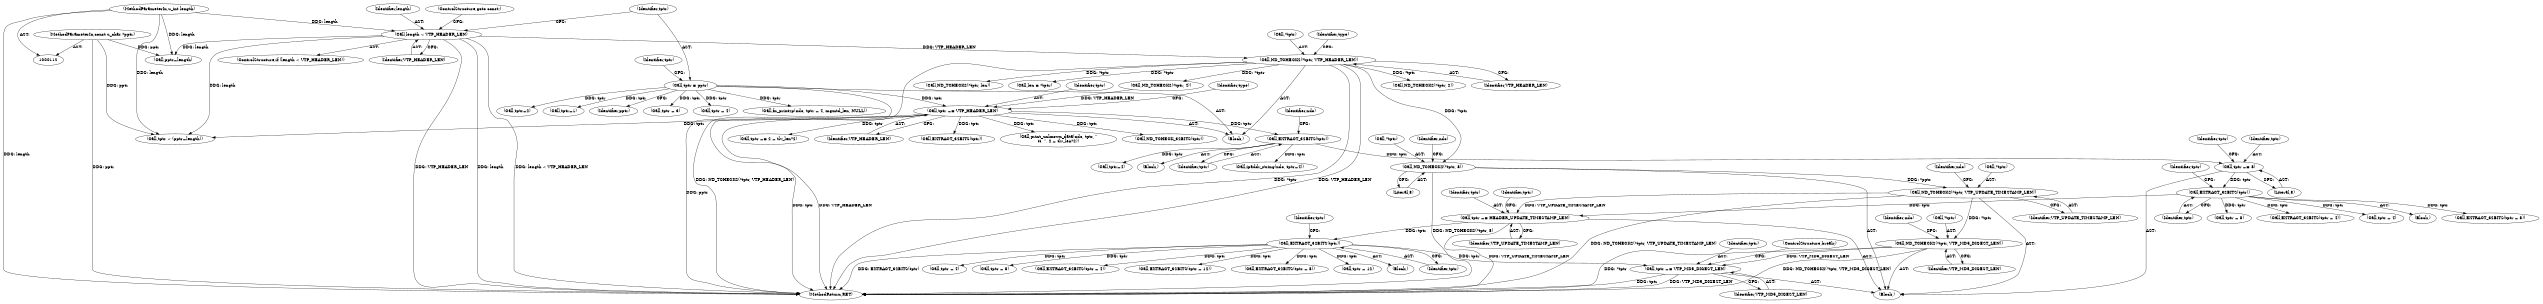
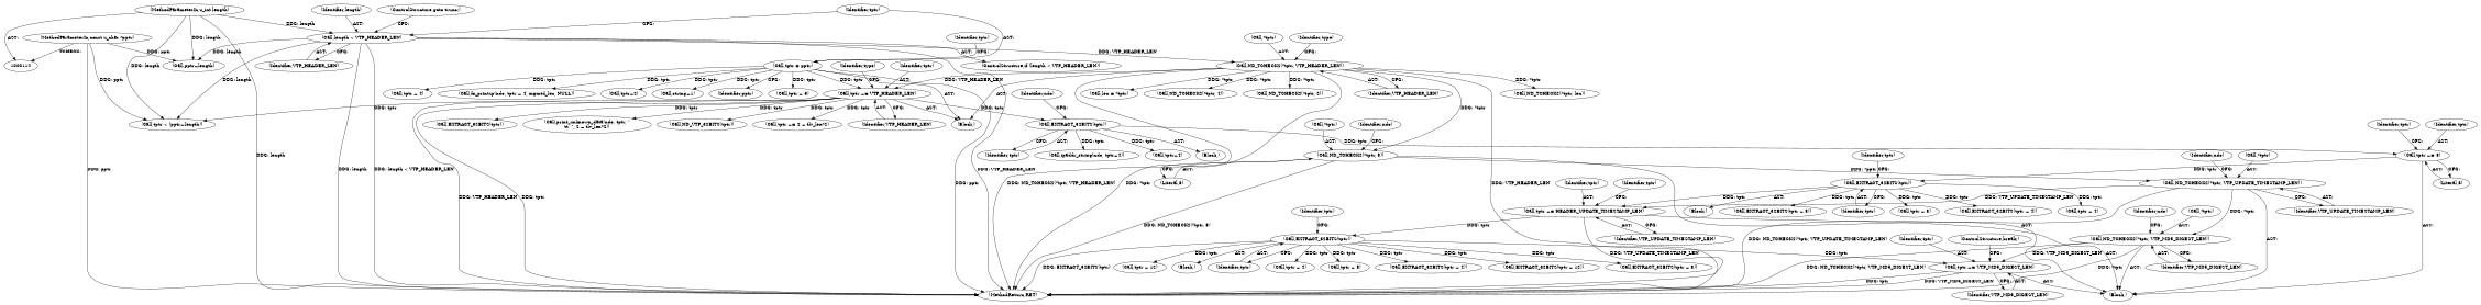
  digraph {
    n1 [label="(Call,tptr += VTP_MD5_DIGEST_LEN)"]
    n2 [label="(MethodReturn,RET)"]
    n3 [label="(Identifier,VTP_MD5_DIGEST_LEN)"]
    n4 [label="(Block,)"]
    n5 [label="(Call,ND_TCHECK2(*tptr, VTP_MD5_DIGEST_LEN))"]
    n6 [label="(Identifier,VTP_MD5_DIGEST_LEN)"]
    n7 [label="(Call,ND_TCHECK2(*tptr, VTP_UPDATE_TIMESTAMP_LEN))"]
    n8 [label="(Call,tptr += HEADER_UPDATE_TIMESTAMP_LEN)"]
    n9 [label="(Identifier,VTP_UPDATE_TIMESTAMP_LEN)"]
    n10 [label="(Call,EXTRACT_32BITS(tptr))"]
    n11 [label="(Identifier,VTP_UPDATE_TIMESTAMP_LEN)"]
    n12 [label="(Call,ND_TCHECK2(*tptr, 8))"]
    n13 [label="(Literal,8)"]
    n14 [label="(Call,ND_TCHECK2(*tptr, VTP_HEADER_LEN))"]
    n15 [label="(Call,tptr += VTP_HEADER_LEN)"]
    n16 [label="(Call,ND_TCHECK2(*tptr, 2))"]
    n17 [label="(Identifier,VTP_HEADER_LEN)"]
    n18 [label="(Call,ND_TCHECK2(*tptr, len))"]
    n19 [label="(Call,len = *tptr)"]
    n20 [label="(Block,)"]
    n21 [label="(Call,ND_TCHECK2(*tptr, 4))"]
    n22 [label="(Call,tptr < (pptr+length))"]
    n23 [label="(Call,EXTRACT_32BITS(tptr))"]
    n24 [label="(Call,EXTRACT_32BITS(tptr))"]
    n25 [label="(Call,print_unknown_data(ndo, tptr, \"\n\t\t  \", 2 + tlv_len*2))"]
-   n26 [label="(Call,ND_TCHECK_32BITS(tptr))"]
+   n26 [label="(Call,ND_VTP_32BITS(tptr))"]
    n27 [label="(Call,tptr += 2 + tlv_len*2)"]
    n28 [label="(Identifier,VTP_HEADER_LEN)"]
    n29 [label="(Call,length < VTP_HEADER_LEN)"]
    n30 [label="(ControlStructure,if (length < VTP_HEADER_LEN))"]
    n31 [label="(Identifier,VTP_HEADER_LEN)"]
    n32 [label="(Call,pptr+length)"]
    n33 [label="(MethodParameterIn,u_int length)"]
    1000112
    n35 [label="(Call,tptr + 8)"]
    n36 [label="(Identifier,tptr)"]
    n37 [label="(Call,EXTRACT_32BITS(tptr + 4))"]
    n38 [label="(Call,EXTRACT_32BITS(tptr + 12))"]
    n39 [label="(Call,EXTRACT_32BITS(tptr + 8))"]
    n40 [label="(Call,tptr + 12)"]
    n41 [label="(Block,)"]
    n42 [label="(Call,tptr + 4)"]
    n43 [label="(Call,EXTRACT_32BITS(tptr))"]
    n44 [label="(Call,EXTRACT_32BITS(tptr + 8))"]
    n45 [label="(Call,tptr + 8)"]
    n46 [label="(Call,EXTRACT_32BITS(tptr + 4))"]
    n47 [label="(Call,tptr + 4)"]
    n48 [label="(Identifier,tptr)"]
    n49 [label="(Block,)"]
    n50 [label="(Call,tptr += 8)"]
    n51 [label="(Literal,8)"]
    n52 [label="(Block,)"]
    n53 [label="(Call,ipaddr_string(ndo, tptr+4))"]
    n54 [label="(Call,tptr+4)"]
    n55 [label="(Identifier,tptr)"]
    n56 [label="(Call,tptr = pptr)"]
-   n57 [label="(Call,tptr+1)"]
+   n57 [label="(Call,string+1)"]
    n58 [label="(Identifier,pptr)"]
    n59 [label="(Call,tptr + 3)"]
    n60 [label="(Call,tptr + 4)"]
    n61 [label="(Call,fn_printzp(ndo, tptr + 4, mgmtd_len, NULL))"]
    n62 [label="(Call,tptr+2)"]
    n63 [label="(MethodParameterIn,const u_char *pptr)"]
    n64 [label="(Call,*tptr)"]
    n65 [label="(Call,*tptr)"]
    n66 [label="(Identifier,ndo)"]
    n67 [label="(Identifier,type)"]
    n68 [label="(Identifier,tptr)"]
    n69 [label="(Identifier,tptr)"]
    n70 [label="(Identifier,ndo)"]
    n71 [label="(Identifier,ndo)"]
    n72 [label="(Identifier,ndo)"]
    n73 [label="(Call,*tptr)"]
    n74 [label="(Identifier,type)"]
    n75 [label="(Identifier,tptr)"]
    n76 [label="(Identifier,tptr)"]
    n77 [label="(Identifier,tptr)"]
    n78 [label="(Identifier,length)"]
    n79 [label="(Identifier,tptr)"]
    n80 [label="(ControlStructure,break;)"]
    n81 [label="(Identifier,tptr)"]
    n82 [label="(Identifier,tptr)"]
-   n83 [label="(ControlStructure,goto const;)"]
+   n83 [label="(ControlStructure,goto trunc;)"]
    n84 [label="(Identifier,tptr)"]
    n85 [label="(Identifier,tptr)"]
    n86 [label="(Call,*tptr)"]
    n1 -> n2 [label="DDG: tptr"]
    n1 -> n2 [label="DDG: VTP_MD5_DIGEST_LEN"]
    n1 -> n3 [label="CFG: "]
    n1 -> n4 [label="AST: "]
    n3 -> n1 [label="AST: "]
    n5 -> n1 [label="DDG: VTP_MD5_DIGEST_LEN"]
    n5 -> n2 [label="DDG: *tptr"]
    n5 -> n2 [label="DDG: ND_TCHECK2(*tptr, VTP_MD5_DIGEST_LEN)"]
    n5 -> n4 [label="AST: "]
    n5 -> n6 [label="CFG: "]
    n6 -> n5 [label="AST: "]
    n7 -> n2 [label="DDG: ND_TCHECK2(*tptr, VTP_UPDATE_TIMESTAMP_LEN)"]
    n7 -> n4 [label="AST: "]
    n7 -> n5 [label="DDG: *tptr"]
    n7 -> n8 [label="DDG: VTP_UPDATE_TIMESTAMP_LEN"]
    n7 -> n9 [label="CFG: "]
    n8 -> n2 [label="DDG: VTP_UPDATE_TIMESTAMP_LEN"]
    n8 -> n4 [label="AST: "]
    n8 -> n10 [label="DDG: tptr"]
    n8 -> n11 [label="CFG: "]
    n9 -> n7 [label="AST: "]
    n10 -> n1 [label="DDG: tptr"]
    n10 -> n2 [label="DDG: EXTRACT_32BITS(tptr)"]
    n10 -> n35 [label="DDG: tptr"]
    n10 -> n36 [label="CFG: "]
    n10 -> n37 [label="DDG: tptr"]
    n10 -> n38 [label="DDG: tptr"]
    n10 -> n39 [label="DDG: tptr"]
    n10 -> n40 [label="DDG: tptr"]
    n10 -> n41 [label="AST: "]
    n10 -> n42 [label="DDG: tptr"]
    n11 -> n8 [label="AST: "]
    n12 -> n2 [label="DDG: ND_TCHECK2(*tptr, 8)"]
    n12 -> n4 [label="AST: "]
    n12 -> n7 [label="DDG: *pptr"]
    n12 -> n13 [label="CFG: "]
    n13 -> n12 [label="AST: "]
    n14 -> n2 [label="DDG: ND_TCHECK2(*tptr, VTP_HEADER_LEN)"]
    n14 -> n2 [label="DDG: *tptr"]
    n14 -> n2 [label="DDG: VTP_HEADER_LEN"]
    n14 -> n12 [label="DDG: *tptr"]
-   n21 -> n15 [label="DDG: VTP_HEADER_LEN"]
+   n14 -> n15 [label="DDG: VTP_HEADER_LEN"]
    n14 -> n16 [label="DDG: *tptr"]
    n14 -> n17 [label="CFG: "]
    n14 -> n18 [label="DDG: *tptr"]
    n14 -> n19 [label="DDG: *tptr"]
    n14 -> n20 [label="AST: "]
    n14 -> n21 [label="DDG: *tptr"]
    n15 -> n2 [label="DDG: tptr"]
    n15 -> n2 [label="DDG: VTP_HEADER_LEN"]
    n15 -> n20 [label="AST: "]
    n15 -> n22 [label="DDG: tptr"]
    n15 -> n23 [label="DDG: tptr"]
    n15 -> n24 [label="DDG: tptr"]
    n15 -> n25 [label="DDG: tptr"]
    n15 -> n26 [label="DDG: tptr"]
    n15 -> n27 [label="DDG: tptr"]
    n15 -> n28 [label="CFG: "]
    n17 -> n14 [label="AST: "]
    n23 -> n50 [label="DDG: tptr"]
    n23 -> n52 [label="AST: "]
    n23 -> n53 [label="DDG: tptr"]
    n23 -> n54 [label="DDG: tptr"]
    n23 -> n55 [label="CFG: "]
    n28 -> n15 [label="AST: "]
    n29 -> n2 [label="DDG: length"]
    n29 -> n2 [label="DDG: length < VTP_HEADER_LEN"]
    n29 -> n2 [label="DDG: VTP_HEADER_LEN"]
    n29 -> n14 [label="DDG: VTP_HEADER_LEN"]
    n29 -> n22 [label="DDG: length"]
    n29 -> n30 [label="AST: "]
    n29 -> n31 [label="CFG: "]
    n29 -> n32 [label="DDG: length"]
    n31 -> n29 [label="AST: "]
    n33 -> n2 [label="DDG: length"]
    n33 -> n22 [label="DDG: length"]
    n33 -> n29 [label="DDG: length"]
    n33 -> n32 [label="DDG: length"]
    n33 -> 1000112 [label="AST: "]
    n36 -> n10 [label="AST: "]
    n43 -> n8 [label="DDG: tptr"]
    n43 -> n44 [label="DDG: tptr"]
    n43 -> n45 [label="DDG: tptr"]
    n43 -> n46 [label="DDG: tptr"]
    n43 -> n47 [label="DDG: tptr"]
    n43 -> n48 [label="CFG: "]
    n43 -> n49 [label="AST: "]
    n48 -> n43 [label="AST: "]
    n50 -> n4 [label="AST: "]
    n50 -> n43 [label="DDG: tptr"]
    n50 -> n51 [label="CFG: "]
    n51 -> n50 [label="AST: "]
    n55 -> n23 [label="AST: "]
    n56 -> n2 [label="DDG: pptr"]
    n56 -> n15 [label="DDG: tptr"]
    n56 -> n20 [label="AST: "]
    n56 -> n57 [label="DDG: tptr"]
    n56 -> n58 [label="CFG: "]
    n56 -> n59 [label="DDG: tptr"]
    n56 -> n60 [label="DDG: tptr"]
    n56 -> n61 [label="DDG: tptr"]
    n56 -> n62 [label="DDG: tptr"]
    n63 -> n2 [label="DDG: pptr"]
    n63 -> n22 [label="DDG: pptr"]
    n63 -> n32 [label="DDG: pptr"]
-   n63 -> 1000112 [label="AST: "]
+   n63 -> 1000112 [label="TCHECK: "]
    n64 -> n14 [label="AST: "]
    n65 -> n7 [label="AST: "]
    n66 -> n12 [label="CFG: "]
    n67 -> n14 [label="CFG: "]
    n68 -> n10 [label="CFG: "]
    n69 -> n56 [label="CFG: "]
    n70 -> n23 [label="CFG: "]
    n71 -> n7 [label="CFG: "]
    n72 -> n5 [label="CFG: "]
    n73 -> n5 [label="AST: "]
    n74 -> n15 [label="CFG: "]
    n75 -> n50 [label="CFG: "]
    n76 -> n1 [label="AST: "]
    n77 -> n8 [label="CFG: "]
    n78 -> n29 [label="AST: "]
    n79 -> n50 [label="AST: "]
    n80 -> n1 [label="CFG: "]
    n81 -> n8 [label="AST: "]
    n82 -> n43 [label="CFG: "]
    n83 -> n29 [label="CFG: "]
    n84 -> n15 [label="AST: "]
    n85 -> n29 [label="CFG: "]
    n85 -> n56 [label="AST: "]
    n86 -> n12 [label="AST: "]
  }
